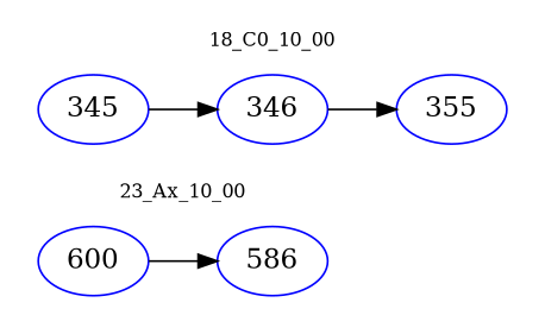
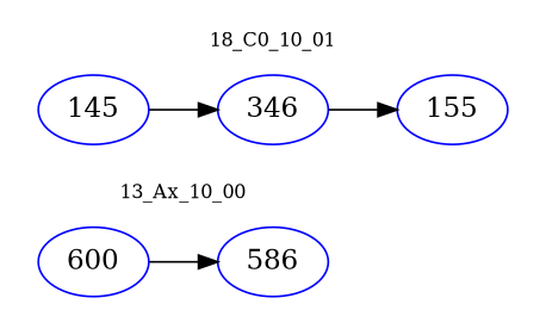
  digraph {
    rankdir=LR
    node [color=blue]
    edge [color=black]
    n1 [label=600]
    n2 [label=586]
    n3 [label=346]
-   n4 [label=345]
-   n5 [label=355]
+   n4 [label=145]
+   n5 [label=155]
    subgraph cluster_1 {
      color=white
      fontsize=10
-     label="23_Ax_10_00"
+     label="13_Ax_10_00"
      n1
      n2
    }
    subgraph cluster_2 {
      color=white
      fontsize=10
-     label="18_C0_10_00"
+     label="18_C0_10_01"
      n3
      n4
      n5
    }
    n1 -> n2
    n3 -> n5
    n4 -> n3
  }
